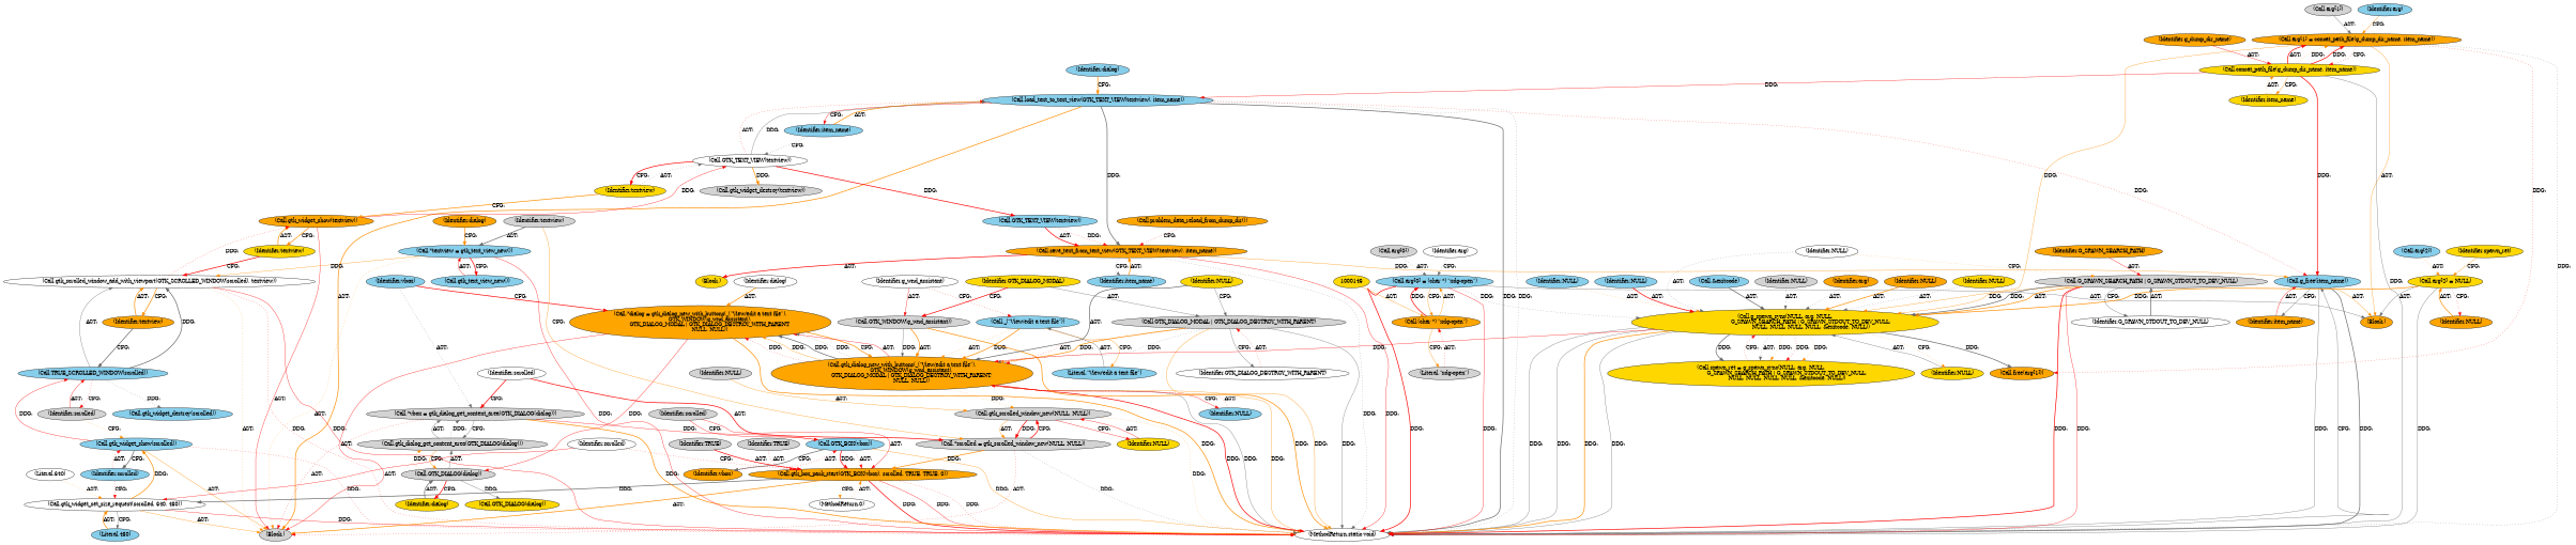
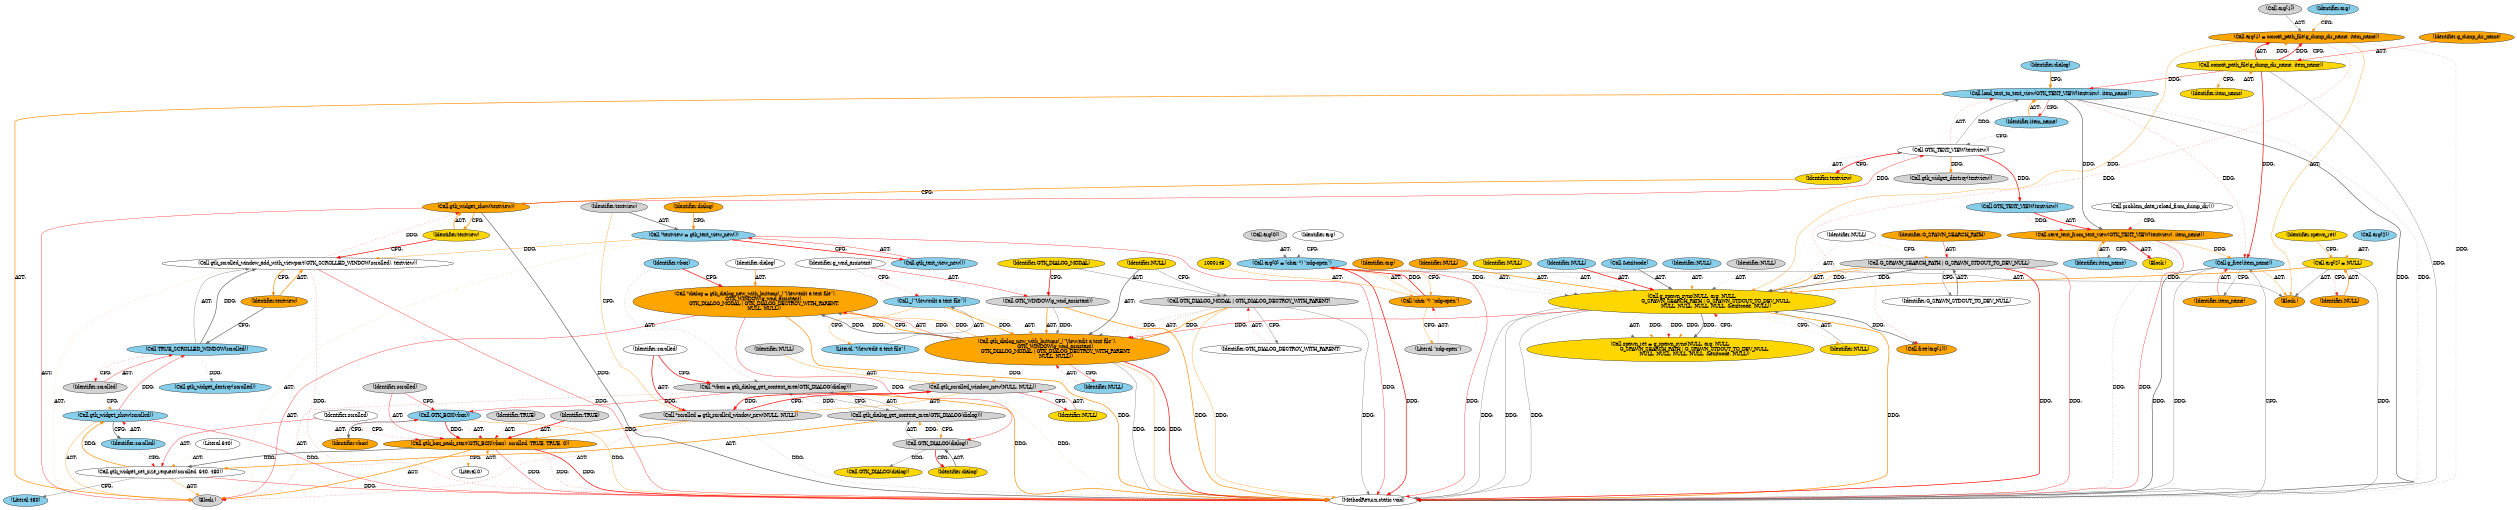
  digraph {
    node [fillcolor=skyblue style=filled]
    edge [color=red style=solid]
    n1 [label="(Call,load_text_to_text_view(GTK_TEXT_VIEW(textview), item_name))"]
    n2 [fillcolor=orange label="(Call,save_text_from_text_view(GTK_TEXT_VIEW(textview), item_name))"]
    n3 [label="(Call,g_free(item_name))"]
    n4 [fillcolor=lightgrey label="(Block,)"]
    n5 [fillcolor=white label="(MethodReturn,static void)"]
    n6 [label="(Identifier,item_name)"]
    n7 [label="(Identifier,item_name)"]
    n8 [fillcolor=gold label="(Block,)"]
    n9 [fillcolor=orange label="(Block,)"]
    n10 [fillcolor=orange label="(Identifier,item_name)"]
    n11 [fillcolor=white label="(Call,GTK_TEXT_VIEW(textview))"]
    n12 [fillcolor=lightgrey label="(Call,gtk_widget_destroy(textview))"]
    n13 [fillcolor=gold label="(Identifier,textview)"]
    n14 [label="(Call,GTK_TEXT_VIEW(textview))"]
    n15 [fillcolor=orange label="(Call,gtk_widget_show(textview))"]
    n16 [fillcolor=gold label="(Identifier,textview)"]
    n17 [fillcolor=white label="(Call,gtk_scrolled_window_add_with_viewport(GTK_SCROLLED_WINDOW(scrolled), textview))"]
    n18 [fillcolor=orange label="(Identifier,textview)"]
    n19 [label="(Call,TRUE_SCROLLED_WINDOW(scrolled))"]
    n20 [fillcolor=lightgrey label="(Identifier,scrolled)"]
    n21 [label="(Call,gtk_widget_destroy(scrolled))"]
    n22 [label="(Call,gtk_widget_show(scrolled))"]
    n23 [label="(Identifier,scrolled)"]
    n24 [fillcolor=white label="(Call,gtk_widget_set_size_request(scrolled, 640, 480))"]
    n25 [label="(Literal,480)"]
    n26 [fillcolor=orange label="(Call,gtk_box_pack_start(GTK_BOX(vbox), scrolled, TRUE, TRUE, 0))"]
-   n27 [fillcolor=white label="(MethodReturn,0)"]
+   n27 [fillcolor=white label="(Literal,0)"]
    n28 [label="(Call,GTK_BOX(vbox))"]
    n29 [fillcolor=orange label="(Identifier,vbox)"]
    n30 [fillcolor=lightgrey label="(Call,*vbox = gtk_dialog_get_content_area(GTK_DIALOG(dialog)))"]
    n31 [fillcolor=lightgrey label="(Call,gtk_dialog_get_content_area(GTK_DIALOG(dialog)))"]
    n32 [fillcolor=lightgrey label="(Call,GTK_DIALOG(dialog))"]
    n33 [fillcolor=gold label="(Call,GTK_DIALOG(dialog))"]
    n34 [fillcolor=gold label="(Identifier,dialog)"]
    n35 [fillcolor=orange label="(Call,*dialog = gtk_dialog_new_with_buttons(_(\"View/edit a text file\"),\n            GTK_WINDOW(g_wnd_assistant),\n            GTK_DIALOG_MODAL | GTK_DIALOG_DESTROY_WITH_PARENT,\n            NULL, NULL))"]
    n36 [fillcolor=orange label="(Call,gtk_dialog_new_with_buttons(_(\"View/edit a text file\"),\n            GTK_WINDOW(g_wnd_assistant),\n            GTK_DIALOG_MODAL | GTK_DIALOG_DESTROY_WITH_PARENT,\n            NULL, NULL))"]
    n37 [fillcolor=lightgrey label="(Call,gtk_scrolled_window_new(NULL, NULL))"]
    n38 [label="(Identifier,NULL)"]
    n39 [fillcolor=lightgrey label="(Call,*scrolled = gtk_scrolled_window_new(NULL, NULL))"]
    n40 [fillcolor=gold label="(Identifier,NULL)"]
    n41 [label="(Call,_(\"View/edit a text file\"))"]
    n42 [label="(Literal,\"View/edit a text file\")"]
    n43 [fillcolor=lightgrey label="(Call,GTK_WINDOW(g_wnd_assistant))"]
    n44 [fillcolor=white label="(Identifier,g_wnd_assistant)"]
    n45 [fillcolor=lightgrey label="(Call,GTK_DIALOG_MODAL | GTK_DIALOG_DESTROY_WITH_PARENT)"]
    n46 [fillcolor=white label="(Identifier,GTK_DIALOG_DESTROY_WITH_PARENT)"]
    n47 [fillcolor=gold label="(Call,g_spawn_sync(NULL, arg, NULL,\n                                 G_SPAWN_SEARCH_PATH | G_SPAWN_STDOUT_TO_DEV_NULL,\n                                 NULL, NULL, NULL, NULL, &exitcode, NULL))"]
    n48 [fillcolor=orange label="(Call,free(arg[1]))"]
    n49 [fillcolor=gold label="(Identifier,NULL)"]
    n50 [fillcolor=gold label="(Call,spawn_ret = g_spawn_sync(NULL, arg, NULL,\n                                 G_SPAWN_SEARCH_PATH | G_SPAWN_STDOUT_TO_DEV_NULL,\n                                 NULL, NULL, NULL, NULL, &exitcode, NULL))"]
    n51 [label="(Call,arg[0] = (char *) \"xdg-open\")"]
    n52 [fillcolor=orange label="(Call,(char *) \"xdg-open\")"]
    n53 [fillcolor=lightgrey label="(Literal,\"xdg-open\")"]
    n54 [fillcolor=orange label="(Call,arg[1] = concat_path_file(g_dump_dir_name, item_name))"]
    n55 [fillcolor=gold label="(Call,concat_path_file(g_dump_dir_name, item_name))"]
    n56 [fillcolor=gold label="(Identifier,item_name)"]
    n57 [fillcolor=gold label="(Call,arg[2] = NULL)"]
    n58 [fillcolor=orange label="(Identifier,NULL)"]
    n59 [fillcolor=lightgrey label="(Call,G_SPAWN_SEARCH_PATH | G_SPAWN_STDOUT_TO_DEV_NULL)"]
    n60 [fillcolor=white label="(Identifier,G_SPAWN_STDOUT_TO_DEV_NULL)"]
    n61 [label="(Call,*textview = gtk_text_view_new())"]
    n62 [label="(Call,gtk_text_view_new())"]
    n63 [label="(Identifier,NULL)"]
    n64 [fillcolor=white label="(Literal,640)"]
    n65 [label="(Identifier,NULL)"]
    n66 [label="(Call,arg[2])"]
    n67 [label="(Identifier,vbox)"]
    n68 [fillcolor=orange label="(Identifier,dialog)"]
    n69 [fillcolor=lightgrey label="(Identifier,textview)"]
    n70 [fillcolor=lightgrey label="(Identifier,NULL)"]
    n71 [fillcolor=lightgrey label="(Call,arg[0])"]
    n72 [fillcolor=orange label="(Identifier,G_SPAWN_SEARCH_PATH)"]
    n73 [fillcolor=white label="(Identifier,arg)"]
-   n74 [fillcolor=orange label="(Call,problem_data_reload_from_dump_dir())"]
+   n74 [fillcolor=white label="(Call,problem_data_reload_from_dump_dir())"]
    n75 [label="(Call,&exitcode)"]
    n76 [label="(Identifier,dialog)"]
    n77 [fillcolor=white label="(Identifier,NULL)"]
    n78 [fillcolor=lightgrey label="(Identifier,TRUE)"]
    n79 [fillcolor=lightgrey label="(Identifier,scrolled)"]
    n80 [fillcolor=gold label="(Identifier,GTK_DIALOG_MODAL)"]
    n81 [fillcolor=lightgrey label="(Call,arg[1])"]
    n82 [fillcolor=lightgrey label="(Identifier,NULL)"]
    n83 [label="(Identifier,arg)"]
    n84 [fillcolor=lightgrey label="(Identifier,TRUE)"]
    n85 [fillcolor=orange label="(Identifier,g_dump_dir_name)"]
    n86 [fillcolor=white label="(Identifier,scrolled)"]
    n87 [fillcolor=orange label="(Identifier,arg)"]
    n88 [fillcolor=orange label="(Identifier,NULL)"]
    n89 [fillcolor=gold label="(Identifier,spawn_ret)"]
    n90 [fillcolor=gold label="(Identifier,NULL)"]
    n91 [fillcolor=white label="(Identifier,dialog)"]
    n92 [fillcolor=gold label="(Identifier,NULL)"]
    n93 [fillcolor=white label="(Identifier,scrolled)"]
    1000146 [fillcolor=gold]
    n1 -> n2 [color=gray40 label="DDG: " style=bold]
    n1 -> n3 [label="DDG: " style=dotted]
    n1 -> n4 [color=darkorange label="AST: " style=bold]
    n1 -> n5 [color=gray40 label="DDG: " style=bold]
    n1 -> n5 [color=gray40 label="DDG: " style=dotted]
    n1 -> n6 [label="CFG: "]
    n2 -> n3 [color=darkorange label="DDG: "]
    n2 -> n5 [color=gray40 label="DDG: " style=dotted]
    n2 -> n5 [label="DDG: "]
    n2 -> n7 [color=gray40 label="CFG: " style=dotted]
    n2 -> n8 [label="AST: " style=bold]
    n3 -> n5 [color=gray40 label="DDG: " style=bold]
    n3 -> n5 [color=gray40 label="DDG: "]
    n3 -> n9 [color=darkorange label="AST: "]
    n3 -> n10 [color=gray40 label="CFG: "]
    n5 -> n3 [color=gray40 label="CFG: "]
    n6 -> n1 [color=darkorange label="AST: " style=bold]
    n6 -> n11 [color=gray40 label="CFG: " style=dotted]
    n7 -> n2 [color=darkorange label="AST: " style=bold]
    n10 -> n3 [label="AST: "]
    n11 -> n1 [label="AST: " style=dotted]
    n11 -> n1 [color=gray40 label="DDG: "]
    n11 -> n12 [color=darkorange label="DDG: " style=bold]
    n11 -> n13 [label="CFG: " style=bold]
    n11 -> n14 [label="DDG: " style=bold]
    n13 -> n11 [color=gray40 label="AST: " style=dotted]
    n13 -> n15 [color=darkorange label="CFG: " style=bold]
    n14 -> n2 [label="AST: " style=bold]
    n14 -> n2 [label="DDG: " style=dotted]
    n15 -> n4 [label="AST: "]
+   n15 -> n5 [color=gray40 label="DDG: " style=bold]
    n15 -> n11 [label="DDG: "]
    n15 -> n16 [color=darkorange label="CFG: " style=bold]
    n16 -> n15 [color=darkorange label="AST: " style=bold]
    n16 -> n17 [label="CFG: " style=bold]
    n17 -> n4 [color=darkorange label="AST: " style=dotted]
    n17 -> n5 [label="DDG: " style=dotted]
    n17 -> n5 [label="DDG: "]
    n17 -> n15 [label="DDG: " style=dotted]
    n17 -> n18 [color=darkorange label="CFG: " style=bold]
    n18 -> n17 [color=darkorange label="AST: " style=bold]
    n18 -> n19 [color=gray40 label="CFG: " style=bold]
    n19 -> n17 [color=gray40 label="AST: "]
    n19 -> n17 [color=gray40 label="DDG: " style=bold]
    n19 -> n20 [label="CFG: " style=dotted]
    n19 -> n21 [color=gray40 label="DDG: " style=dotted]
    n20 -> n19 [label="AST: "]
    n20 -> n22 [color=darkorange label="CFG: " style=dotted]
    n22 -> n4 [color=darkorange label="AST: "]
-   n22 -> n5 [label="DDG: " style=dotted]
+   n22 -> n5 [label="DDG: "]
    n22 -> n19 [label="DDG: "]
    n22 -> n23 [color=gray40 label="CFG: " style=bold]
    n23 -> n22 [label="AST: " style=dotted]
    n23 -> n24 [label="CFG: " style=dotted]
    n24 -> n4 [color=darkorange label="AST: "]
    n24 -> n5 [label="DDG: "]
    n24 -> n22 [color=darkorange label="DDG: " style=bold]
    n24 -> n25 [color=gray40 label="CFG: "]
-   n25 -> n24 [color=darkorange label="AST: " style=bold]
+   n31 -> n24 [color=darkorange label="AST: " style=bold]
    n26 -> n4 [color=darkorange label="AST: " style=bold]
    n26 -> n5 [label="DDG: " style=bold]
    n26 -> n5 [label="DDG: "]
    n26 -> n5 [label="DDG: " style=dotted]
    n26 -> n24 [color=gray40 label="DDG: " style=bold]
    n26 -> n27 [color=darkorange label="CFG: " style=dotted]
    n27 -> n26 [color=darkorange label="AST: " style=dotted]
    n28 -> n5 [color=darkorange label="DDG: "]
    n28 -> n26 [label="AST: " style=dotted]
    n28 -> n26 [label="DDG: " style=bold]
    n28 -> n29 [color=gray40 label="CFG: " style=bold]
    n29 -> n28 [label="AST: " style=dotted]
    n30 -> n4 [label="AST: " style=dotted]
    n30 -> n5 [color=darkorange label="DDG: " style=bold]
    n30 -> n28 [label="DDG: "]
    n30 -> n31 [color=gray40 label="CFG: "]
    n31 -> n30 [color=gray40 label="AST: "]
    n31 -> n30 [color=gray40 label="DDG: " style=dotted]
    n31 -> n32 [color=darkorange label="CFG: "]
    n32 -> n31 [color=gray40 label="AST: "]
    n32 -> n31 [color=darkorange label="DDG: " style=dotted]
    n32 -> n33 [color=gray40 label="DDG: "]
    n32 -> n34 [label="CFG: " style=bold]
    n34 -> n32 [color=gray40 label="AST: " style=bold]
    n35 -> n4 [label="AST: "]
    n35 -> n5 [color=darkorange label="DDG: " style=bold]
    n35 -> n32 [label="DDG: "]
    n35 -> n36 [color=darkorange label="CFG: " style=bold]
    n36 -> n5 [color=gray40 label="DDG: "]
    n36 -> n5 [color=darkorange label="DDG: "]
    n36 -> n5 [label="DDG: " style=bold]
    n36 -> n35 [label="AST: "]
    n36 -> n35 [label="DDG: " style=dotted]
    n36 -> n35 [color=darkorange label="DDG: "]
    n36 -> n35 [color=gray40 label="DDG: " style=bold]
    n36 -> n35 [color=gray40 label="DDG: " style=dotted]
    n36 -> n37 [color=darkorange label="DDG: " style=dotted]
    n36 -> n38 [label="CFG: "]
    n37 -> n5 [color=darkorange label="DDG: " style=dotted]
    n37 -> n39 [color=darkorange label="AST: "]
    n37 -> n39 [label="DDG: " style=bold]
    n37 -> n40 [label="CFG: "]
    n38 -> n36 [label="AST: " style=dotted]
    n39 -> n4 [label="AST: " style=dotted]
    n39 -> n5 [color=gray40 label="DDG: " style=dotted]
    n39 -> n26 [color=darkorange label="DDG: " style=bold]
    n39 -> n37 [label="CFG: " style=bold]
    n40 -> n37 [label="AST: "]
    n41 -> n36 [color=darkorange label="AST: " style=dotted]
    n41 -> n36 [color=darkorange label="DDG: " style=bold]
    n41 -> n42 [color=darkorange label="CFG: "]
    n42 -> n41 [color=gray40 label="AST: "]
    n43 -> n5 [color=darkorange label="DDG: " style=bold]
    n43 -> n36 [color=darkorange label="AST: " style=bold]
    n43 -> n36 [color=gray40 label="DDG: "]
    n44 -> n41 [label="CFG: " style=dotted]
    n44 -> n43 [label="AST: "]
    n45 -> n5 [color=darkorange label="DDG: "]
    n45 -> n5 [color=gray40 label="DDG: "]
    n45 -> n36 [label="AST: " style=dotted]
    n45 -> n36 [color=darkorange label="DDG: " style=bold]
    n45 -> n36 [color=gray40 label="DDG: " style=dotted]
    n45 -> n46 [color=gray40 label="CFG: "]
    n46 -> n45 [label="AST: " style=dotted]
    n47 -> n5 [color=gray40 label="DDG: "]
    n47 -> n5 [color=gray40 label="DDG: "]
    n47 -> n5 [color=darkorange label="DDG: " style=bold]
    n47 -> n5 [color=gray40 label="DDG: "]
    n47 -> n36 [label="DDG: "]
    n47 -> n48 [color=gray40 label="DDG: " style=bold]
    n47 -> n49 [color=darkorange label="CFG: " style=dotted]
    n47 -> n50 [color=gray40 label="AST: " style=dotted]
    n47 -> n50 [color=darkorange label="DDG: " style=dotted]
    n47 -> n50 [label="DDG: " style=dotted]
    n47 -> n50 [color=darkorange label="DDG: " style=dotted]
    n47 -> n50 [color=gray40 label="DDG: " style=bold]
    n49 -> n47 [color=gray40 label="AST: "]
    n50 -> n47 [label="CFG: " style=dotted]
    n51 -> n5 [label="DDG: "]
    n51 -> n5 [label="DDG: " style=bold]
    n51 -> n9 [color=gray40 label="AST: "]
    n51 -> n47 [color=gray40 label="DDG: " style=dotted]
    n51 -> n52 [color=darkorange label="CFG: "]
    n52 -> n51 [color=darkorange label="AST: "]
    n52 -> n51 [label="DDG: " style=bold]
    n52 -> n53 [color=darkorange label="CFG: "]
    n53 -> n52 [label="AST: " style=dotted]
    n54 -> n5 [color=gray40 label="DDG: " style=dotted]
    n54 -> n9 [color=darkorange label="AST: "]
    n54 -> n47 [color=darkorange label="DDG: "]
    n54 -> n48 [label="DDG: " style=dotted]
    n54 -> n55 [label="CFG: " style=dotted]
    n55 -> n1 [label="DDG: "]
    n55 -> n3 [label="DDG: " style=bold]
    n55 -> n5 [color=gray40 label="DDG: "]
    n55 -> n54 [label="AST: " style=bold]
    n55 -> n54 [color=darkorange label="DDG: " style=dotted]
    n55 -> n54 [label="DDG: " style=bold]
    n55 -> n56 [color=darkorange label="CFG: "]
    n56 -> n55 [color=darkorange label="AST: " style=dotted]
    n57 -> n5 [color=gray40 label="DDG: "]
    n57 -> n9 [color=gray40 label="AST: "]
    n57 -> n47 [color=darkorange label="DDG: " style=bold]
    n57 -> n58 [label="CFG: " style=dotted]
    n58 -> n57 [color=darkorange label="AST: " style=bold]
    n59 -> n5 [label="DDG: "]
    n59 -> n5 [label="DDG: " style=bold]
    n59 -> n47 [color=darkorange label="AST: " style=bold]
    n59 -> n47 [color=darkorange label="DDG: "]
    n59 -> n47 [color=gray40 label="DDG: " style=bold]
    n59 -> n60 [color=gray40 label="CFG: "]
    n60 -> n59 [color=gray40 label="AST: " style=bold]
    n61 -> n4 [color=darkorange label="AST: " style=dotted]
    n61 -> n5 [label="DDG: "]
    n61 -> n17 [color=darkorange label="DDG: "]
    n61 -> n62 [label="CFG: " style=bold]
    n62 -> n61 [label="AST: "]
    n63 -> n47 [color=darkorange label="AST: " style=dotted]
    n64 -> n24 [color=darkorange label="AST: " style=dotted]
    n65 -> n47 [label="AST: " style=bold]
    n66 -> n57 [color=darkorange label="AST: " style=dotted]
    n67 -> n30 [color=gray40 label="AST: " style=dotted]
    n67 -> n35 [label="CFG: " style=bold]
    n68 -> n61 [color=darkorange label="CFG: " style=bold]
    n69 -> n39 [color=darkorange label="CFG: "]
    n69 -> n61 [color=gray40 label="AST: " style=bold]
    n70 -> n37 [color=darkorange label="AST: "]
    n71 -> n51 [color=gray40 label="AST: " style=dotted]
    n72 -> n59 [label="AST: "]
    n73 -> n51 [color=gray40 label="CFG: " style=dotted]
    n74 -> n2 [label="CFG: " style=dotted]
    n75 -> n47 [color=gray40 label="AST: " style=bold]
    n76 -> n1 [color=darkorange label="CFG: " style=bold]
    n77 -> n47 [color=gray40 label="AST: " style=dotted]
    n77 -> n59 [color=darkorange label="CFG: " style=dotted]
    n78 -> n26 [label="AST: " style=bold]
    n79 -> n26 [label="AST: "]
    n79 -> n28 [label="CFG: "]
    n80 -> n43 [label="CFG: " style=bold]
    n80 -> n45 [color=gray40 label="AST: "]
    n81 -> n54 [color=gray40 label="AST: "]
    n82 -> n47 [color=gray40 label="AST: " style=dotted]
    n83 -> n54 [color=darkorange label="CFG: "]
    n84 -> n26 [label="AST: " style=dotted]
    n85 -> n55 [label="AST: "]
    n86 -> n24 [label="AST: "]
    n86 -> n26 [label="CFG: " style=dotted]
    n87 -> n47 [color=gray40 label="AST: " style=dotted]
    n88 -> n47 [color=darkorange label="AST: " style=bold]
    n89 -> n57 [color=darkorange label="CFG: "]
    n90 -> n36 [color=gray40 label="AST: " style=bold]
    n90 -> n45 [color=gray40 label="CFG: "]
    n91 -> n35 [color=darkorange label="AST: " style=bold]
    n92 -> n47 [color=gray40 label="AST: " style=dotted]
    n93 -> n30 [label="CFG: " style=bold]
    n93 -> n39 [label="AST: " style=bold]
    1000146 -> n52 [color=darkorange label="AST: "]
  }
